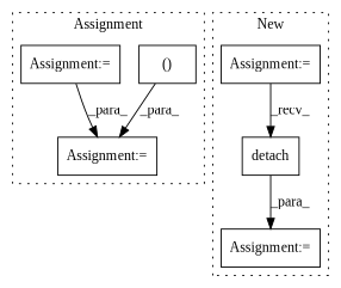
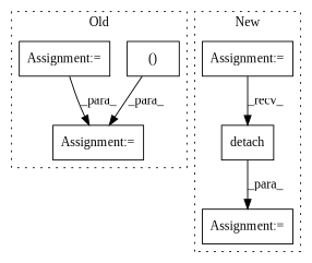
  digraph {
    fontname="Liberation Serif"
    node [a=7 l=1 shape=box fontname="Liberation Serif"]
    edge [fontname="Liberation Serif"]
    n1 [a=106 l=39 label="()" s=3582]
    n2 [label="Assignment:=" s=3854]
    n3 [label="Assignment:=" s=3530]
    n4 [a=32 l=8 label=detach s=3813]
    n5 [l=7 label="Assignment:=" s=3764]
    n6 [label="Assignment:=" s=3636]
    subgraph cluster_1 {
-     label=Assignment
+     label=Old
      style=dotted
      n1
      n2
      n3
    }
    subgraph cluster_2 {
      label=New
      style=dotted
      n4
      n5
      n6
    }
    n1 -> n2 [label=_para_]
    n3 -> n2 [label=_para_]
    n4 -> n5 [label=_para_]
    n6 -> n4 [label=_recv_]
  }
